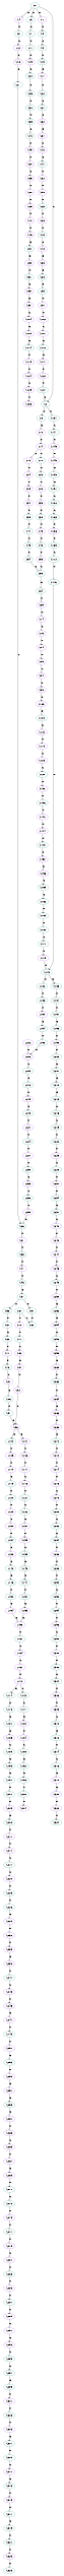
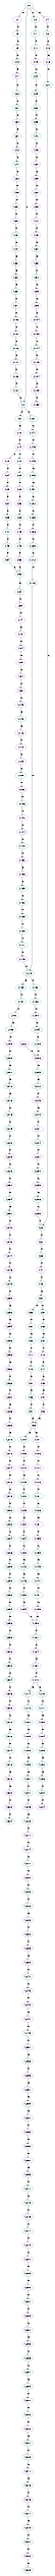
  strict digraph {
    node [color=teal]
    edge [arrowhead=odot]
    S1 [color=purple]
    S0
    S2
    S3
    S4 [color=purple]
    S5
    S6
    S137
    S7
    S8
    S9
    S10 [color=purple]
    S11
    S12 [color=purple]
    S13
    S14 [color=purple]
    S15 [color=purple]
    S16 [color=purple]
    S17 [color=purple]
    S18
    S19 [color=purple]
    S20
    S21
    S22
    S23
    S24 [color=purple]
    S25
    S26
    S27
    S28 [color=purple]
    S29 [color=purple]
    S30
    S31 [color=purple]
    S32 [color=purple]
    S33 [color=purple]
    S34 [color=purple]
    S35
    S36
    S37 [color=purple]
    S38
    S39
    S40
    S41 [color=purple]
    S42 [color=purple]
    S43 [color=purple]
    S44
    S45 [color=purple]
    S46
    S47
    S48
    S49
    S50 [color=purple]
    S51
    S52 [color=purple]
    S53 [color=purple]
    S54
    S55 [color=purple]
    S56
    S57
    S58 [color=purple]
    S59
    S60 [color=purple]
    S61
    S62
    S63
    S64
    S65 [color=purple]
    S66
    S67
    S68 [color=purple]
    S69 [color=purple]
    S70 [color=purple]
    S71 [color=purple]
    S72 [color=purple]
    S73
    S74 [color=purple]
    S75 [color=purple]
    S76
    S77
    S78 [color=purple]
    S79 [color=purple]
    S80
    S81 [color=purple]
    S82 [color=purple]
    S83 [color=purple]
    S84 [color=purple]
    S85 [color=purple]
    S86
    S87 [color=purple]
    S88
    S89 [color=purple]
    S90
    S91
    S92 [color=purple]
    S93
    S94 [color=purple]
    S95 [color=purple]
    S96 [color=purple]
    S97 [color=purple]
    S98 [color=purple]
    S99 [color=purple]
    S100
    S101 [color=purple]
    S102 [color=purple]
    S103 [color=purple]
    S104 [color=purple]
    S105 [color=purple]
    S106 [color=purple]
    S107 [color=purple]
    S108
    S109 [color=purple]
    S110 [color=purple]
    S111 [color=purple]
    S112
    S113 [color=purple]
    S114
    S115
    S116 [color=purple]
    S117 [color=purple]
    S118 [color=purple]
    S119 [color=purple]
    S120
    S121
    S122 [color=purple]
    S123 [color=purple]
    S124 [color=purple]
    S125 [color=purple]
    S126
    S127
    S128
    S129 [color=purple]
    S130 [color=purple]
    S131 [color=purple]
    S132 [color=purple]
    S133 [color=purple]
    S134
    S135 [color=purple]
    S136
    S138 [color=purple]
    S139
    S140 [color=purple]
    S141
    S142
    S143
    S144 [color=purple]
    S145 [color=purple]
    S146
    S147
    S148
    S149 [color=purple]
    S150
    S151
    S152 [color=purple]
    S153
    S154 [color=purple]
    S155 [color=purple]
    S156 [color=purple]
    S157
    S158 [color=purple]
    S159
    S160
    S161
    S162
    S163
    S164 [color=purple]
    S165
    S166 [color=purple]
    S167 [color=purple]
    S168
    S169
    S170 [color=purple]
    S171
    S172
    S173
    S174
    S175 [color=purple]
    S176
    S177
    S178
    S179
    S180 [color=purple]
    S181
    S182
    S183
    S184 [color=purple]
    S185 [color=purple]
    S186
    S187
    S188
    S189
    S190 [color=purple]
    S191
    S192
    S193
    S194
    S195
    S196
    S197
    S198
    S199 [color=purple]
    S200
    S201
    S206 [color=purple]
    S203
    S204 [color=purple]
    S205 [color=purple]
    S202 [color=purple]
    S207
    S208
    S209
    S210
    S211 [color=purple]
    S212
    S213
    S214 [color=purple]
    S215 [color=purple]
    S216
    S217
    S218
    S219
    S220 [color=purple]
    S221 [color=purple]
    S222
    S223
    S224
    S225 [color=purple]
    S226
    S227 [color=purple]
    S228
    S229 [color=purple]
    S230
    S231 [color=purple]
    S232 [color=purple]
    S233 [color=purple]
    S234
    S235 [color=purple]
    S236
    S237
    S238 [color=purple]
    S239 [color=purple]
    S240 [color=purple]
    S241
    S242 [color=purple]
    S243 [color=purple]
    S244 [color=purple]
    S245 [color=purple]
    S246 [color=purple]
    S247 [color=purple]
    S248
    n250 [label=S749]
    S250 [color=purple]
    S251 [color=purple]
    S252
    S253
    S254 [color=purple]
    S255 [color=purple]
    S256
    S257 [color=purple]
    S258 [color=purple]
    S259
    S260 [color=purple]
    S261 [color=purple]
    S262
    S263 [color=purple]
    S264 [color=purple]
    S265 [color=purple]
    S266 [color=purple]
    S267 [color=purple]
    S268 [color=purple]
    S269 [color=purple]
    S270
    S271
    S272 [color=purple]
    S273
    S274 [color=purple]
    S275 [color=purple]
    S276 [color=purple]
    S277
    S278 [color=purple]
    S279 [color=purple]
    S280
    S281 [color=purple]
    S282
    S283
    S284
    S285 [color=purple]
    S286 [color=purple]
    S287
    S288
    S289 [color=purple]
    S290
    S291 [color=purple]
    S292
    S293 [color=purple]
    S294
    S295
    S296 [color=purple]
    S297
    S298
    S299
    S300 [color=purple]
    S301 [color=purple]
    S302
    S303
    S304
    S305 [color=purple]
    S306 [color=purple]
    S307
    S308 [color=purple]
    S309
    S310
    S311 [color=purple]
    S312
    S313
    S314
    S315 [color=purple]
    S316
    S317
    S318 [color=purple]
    S319
    S320 [color=purple]
    S321
    S322 [color=purple]
    S323 [color=purple]
    S324
    S325
    S1 -> S5 [arrowhead=tee label=A]
    S0 -> S1 [label=A]
    S0 -> S2 [arrowhead=tee label=C]
    S0 -> S3 [arrowhead=tee label=T]
    S0 -> S4 [label=A]
    S2 -> S6 [arrowhead=tee label=A]
    S2 -> S137 [label=A]
    S3 -> S7 [label=C]
    S4 -> S8 [label=A]
    S5 -> S9 [arrowhead=tee label=C]
    S6 -> S10 [label=G]
    S137 -> S141 [arrowhead=tee label=C]
    S7 -> S11 [label=G]
    S8 -> S12 [arrowhead=tee label=C]
    S9 -> S13 [arrowhead=tee label=A]
    S10 -> S14 [arrowhead=tee label=T]
    S11 -> S15 [arrowhead=tee label=T]
    S12 -> S16 [label=G]
    S13 -> S17 [arrowhead=tee label=G]
    S14 -> S18 [arrowhead=tee label=T]
    S14 -> S19 [label=C]
    S15 -> S20 [arrowhead=tee label=C]
    S16 -> S21 [arrowhead=tee label=C]
    S17 -> S22 [label=T]
    S18 -> S23 [arrowhead=tee label=A]
    S19 -> S24 [label=A]
    S20 -> S25 [arrowhead=tee label=T]
    S21 -> S26 [arrowhead=tee label=C]
    S22 -> S27 [arrowhead=tee label=C]
    S23 -> S28 [label=T]
    S24 -> S29 [arrowhead=tee label=T]
    S25 -> S30 [label=T]
    S26 -> S31 [label=T]
    S27 -> S32 [label=C]
    S28 -> S33 [label=T]
    S29 -> S34 [label=T]
    S30 -> S35 [arrowhead=tee label=A]
    S31 -> S36 [label=A]
    S32 -> S37 [label=G]
    S33 -> S38 [arrowhead=tee label=T]
    S34 -> S39 [arrowhead=tee label=T]
    S35 -> S40 [label=C]
    S36 -> S41 [arrowhead=tee label=A]
    S37 -> S42 [arrowhead=tee label=T]
    S38 -> S43 [arrowhead=tee label=A]
    S39 -> S44 [label=A]
    S40 -> S45 [label=A]
    S41 -> S46 [label=A]
    S42 -> S47 [arrowhead=tee label=G]
    S43 -> S48 [label=A]
    S44 -> S49 [label=A]
    S45 -> S50 [label=A]
    S46 -> S51 [arrowhead=tee label=G]
    S47 -> S52 [label=T]
    S48 -> S53 [label=T]
    S49 -> S54 [label=T]
    S50 -> S55 [arrowhead=tee label=C]
    S51 -> S56 [arrowhead=tee label=A]
    S51 -> S57 [arrowhead=tee label=T]
    S52 -> S58 [label=T]
    S53 -> S59 [label=C]
    S54 -> S59 [label=C]
    S55 -> S60 [label=C]
    S56 -> S61 [label=A]
    S57 -> S62 [label=A]
    S58 -> S63 [label=A]
    S59 -> S64 [label=G]
    S60 -> S65 [arrowhead=tee label=T]
    S61 -> S66 [arrowhead=tee label=G]
-   S67 -> S62 [arrowhead=tee label=G]
+   S62 -> S67 [arrowhead=tee label=G]
    S63 -> S68 [label=T]
    S64 -> S69 [label=A]
    S65 -> S70 [label=T]
    S66 -> S71 [arrowhead=tee label=T]
    S67 -> S72 [arrowhead=tee label=T]
    S68 -> S73 [label=T]
    S69 -> S74 [label=A]
    S70 -> S75 [arrowhead=tee label=A]
    S71 -> S76 [arrowhead=tee label=T]
    S72 -> S77 [arrowhead=tee label=T]
    S73 -> S78 [label=C]
    S74 -> S79 [label=G]
    S75 -> S80 [arrowhead=tee label=G]
    S76 -> S81 [label=C]
    S77 -> S82 [arrowhead=tee label=C]
    S78 -> S83 [label=G]
    S79 -> S84 [arrowhead=tee label=T]
    S80 -> S85 [label=G]
    S81 -> S86 [label=G]
    S82 -> S87 [arrowhead=tee label=G]
    S83 -> S88 [arrowhead=tee label=G]
    S84 -> S89 [arrowhead=tee label=A]
    S85 -> S90 [label=A]
    S86 -> S91 [arrowhead=tee label=A]
    S87 -> S92 [label=A]
    S88 -> S93 [label=G]
    S89 -> S94 [label=G]
    S90 -> S95 [arrowhead=tee label=G]
    S91 -> S96 [arrowhead=tee label=G]
    S92 -> S96 [arrowhead=tee label=G]
    S93 -> S97 [label=A]
    S94 -> S98 [arrowhead=tee label=T]
    S95 -> S99 [arrowhead=tee label=G]
    S96 -> S100 [arrowhead=tee label=G]
    S96 -> S101 [arrowhead=tee label=G]
    S97 -> S102 [arrowhead=tee label=A]
    S98 -> S103 [arrowhead=tee label=T]
    S99 -> S104 [arrowhead=tee label=C]
    S100 -> S105 [arrowhead=tee label=A]
    S101 -> S106 [arrowhead=tee label=A]
    S102 -> S107 [arrowhead=tee label=C]
    S103 -> S108 [label=G]
    S104 -> S109 [arrowhead=tee label=G]
    S105 -> S110 [arrowhead=tee label=A]
    S106 -> S111 [label=A]
    S107 -> S112 [arrowhead=tee label=G]
    S108 -> S113 [label=G]
    S109 -> S114 [arrowhead=tee label=G]
    S110 -> S115 [label=G]
    S111 -> S116 [arrowhead=tee label=C]
    S112 -> S117 [arrowhead=tee label=G]
    S113 -> S118 [arrowhead=tee label=A]
    S114 -> S119 [label=T]
    S115 -> S120 [arrowhead=tee label=T]
    S116 -> S121 [label=A]
    S117 -> S122 [label=T]
    S118 -> S123 [label=C]
    S119 -> S124 [arrowhead=tee label=T]
    S120 -> S125 [label=A]
    S121 -> S126 [label=C]
    S122 -> S127 [label=T]
    S123 -> S128 [arrowhead=tee label=C]
    S124 -> S129 [arrowhead=tee label=C]
    S125 -> S130 [label=G]
    S126 -> S131 [label=G]
    S127 -> S2 [label=C]
    S128 -> S132 [arrowhead=tee label=T]
    S129 -> S133 [arrowhead=tee label=T]
    S130 -> S134 [arrowhead=tee label=T]
    S131 -> S135 [arrowhead=tee label=T]
    S132 -> S136 [label=A]
    S134 -> S138 [label=C]
    S135 -> S139 [label=C]
    S136 -> S140 [label=C]
    S138 -> S142 [arrowhead=tee label=G]
    S139 -> S143 [label=G]
    S140 -> S144 [arrowhead=tee label=A]
    S141 -> S145 [label=A]
    S142 -> S146 [arrowhead=tee label=G]
    S143 -> S147 [arrowhead=tee label=G]
    S144 -> S148 [arrowhead=tee label=A]
    S145 -> S149 [label=A]
    S146 -> S150 [label=A]
    S147 -> S151 [label=A]
    S148 -> S152 [arrowhead=tee label=T]
    S149 -> S153 [label=G]
    S150 -> S154 [label=G]
    S151 -> S155 [arrowhead=tee label=G]
    S152 -> S156 [label=G]
    S153 -> S157 [arrowhead=tee label=G]
    S154 -> S158 [label=G]
    S155 -> S158 [label=G]
    S156 -> S159 [arrowhead=tee label=C]
    S157 -> S160 [arrowhead=tee label=C]
    S158 -> S161 [label=A]
    S159 -> S162 [arrowhead=tee label=C]
    S160 -> S163 [arrowhead=tee label=C]
    S161 -> S164 [arrowhead=tee label=C]
    S162 -> S165 [arrowhead=tee label=T]
    S163 -> S166 [arrowhead=tee label=T]
    S164 -> S167 [label=G]
    S165 -> S168 [label=T]
    S166 -> S169 [label=T]
    S167 -> S170 [arrowhead=tee label=A]
    S168 -> S171 [arrowhead=tee label=C]
    S169 -> S172 [label=C]
    S170 -> S173 [arrowhead=tee label=C]
    S170 -> S174 [arrowhead=tee label=G]
    S171 -> S175 [arrowhead=tee label=A]
    S172 -> S176 [label=A]
    S173 -> S177 [label=C]
    S174 -> S178 [label=C]
    S175 -> S179 [label=A]
    S176 -> S179 [arrowhead=tee label=A]
    S177 -> S180 [arrowhead=tee label=G]
    S178 -> S181 [label=G]
    S179 -> S182 [label=A]
    S179 -> S183 [arrowhead=tee label=G]
    S180 -> S184 [label=A]
    S181 -> S185 [arrowhead=tee label=G]
    S182 -> S186 [arrowhead=tee label=A]
    S183 -> S187 [label=A]
    S184 -> S188 [label=C]
    S185 -> S189 [arrowhead=tee label=C]
    S186 -> S190 [arrowhead=tee label=A]
    S187 -> S191 [label=A]
    S188 -> S192 [label=G]
    S189 -> S193 [arrowhead=tee label=G]
    S190 -> S194 [arrowhead=tee label=G]
    S191 -> S195 [label=G]
    S192 -> S196 [arrowhead=tee label=G]
    S193 -> S197 [arrowhead=tee label=G]
    S194 -> S198 [label=T]
    S195 -> S199 [arrowhead=tee label=T]
    S196 -> S200 [label=T]
    S197 -> S201 [label=T]
    S198 -> S206 [arrowhead=tee label=A]
    S199 -> S203 [label=A]
    S200 -> S204 [arrowhead=tee label=A]
    S201 -> S205 [label=A]
    S206 -> S209 [label=G]
    S203 -> S207 [arrowhead=tee label=G]
    S205 -> S208 [arrowhead=tee label=G]
    S202 -> S206 [label=A]
    S207 -> S210 [arrowhead=tee label=G]
    S208 -> S211 [label=A]
    S209 -> S212 [label=G]
    S210 -> S213 [label=G]
    S211 -> S214 [arrowhead=tee label=A]
    S212 -> S215 [arrowhead=tee label=T]
    S213 -> S216 [label=C]
    S214 -> S217 [label=C]
    S215 -> S218 [arrowhead=tee label=G]
    S216 -> S219 [label=C]
    S217 -> S220 [arrowhead=tee label=C]
    S218 -> S221 [label=T]
    S219 -> S222 [label=T]
    S220 -> S223 [arrowhead=tee label=T]
    S221 -> S224 [label=A]
    S222 -> S225 [arrowhead=tee label=T]
    S223 -> S226 [label=A]
    S224 -> S227 [label=A]
    S225 -> S228 [label=C]
    S226 -> S229 [label=G]
    S227 -> S230 [arrowhead=tee label=A]
    S228 -> S231 [arrowhead=tee label=A]
    S229 -> S232 [label=A]
    S230 -> S233 [arrowhead=tee label=C]
    S231 -> S234 [label=T]
    S232 -> S235 [arrowhead=tee label=T]
    S233 -> S236 [arrowhead=tee label=G]
    S234 -> S237 [arrowhead=tee label=G]
    S235 -> S238 [label=G]
    S236 -> S239 [label=C]
    S237 -> S240 [label=C]
    S238 -> S241 [label=A]
    S239 -> S26 [label=C]
    S240 -> S242 [label=T]
    S241 -> S243 [arrowhead=tee label=C]
    S242 -> S244 [arrowhead=tee label=T]
    S243 -> S245 [arrowhead=tee label=T]
    S244 -> S246 [arrowhead=tee label=A]
    S245 -> S247 [label=G]
    S246 -> S248 [arrowhead=tee label=C]
    S247 -> n250 [arrowhead=tee label=A]
    S248 -> S250 [label=A]
    n250 -> S251 [label=T]
    S250 -> S252 [label=G]
    S251 -> S253 [label=G]
    S252 -> S254 [arrowhead=tee label=G]
    S253 -> S255 [label=A]
    S254 -> S256 [label=C]
    S255 -> S257 [label=G]
    S256 -> S258 [arrowhead=tee label=A]
    S257 -> S259 [arrowhead=tee label=G]
    S258 -> S260 [label=G]
    S259 -> S261 [label=G]
    S260 -> S262 [arrowhead=tee label=T]
    S261 -> S263 [label=T]
    S262 -> S264 [arrowhead=tee label=T]
    S263 -> S265 [arrowhead=tee label=C]
    S264 -> S266 [arrowhead=tee label=G]
    S265 -> S267 [label=T]
    S266 -> S268 [label=A]
    S267 -> S269 [arrowhead=tee label=G]
    S268 -> S270 [label=G]
    S269 -> S271 [arrowhead=tee label=A]
    S270 -> S272 [arrowhead=tee label=A]
    S271 -> S273 [label=C]
    S272 -> S274 [arrowhead=tee label=A]
    S273 -> S275 [label=T]
    S274 -> S276 [label=A]
    S275 -> S277 [label=T]
    S276 -> S278 [arrowhead=tee label=C]
    S277 -> S279 [label=T]
    S278 -> S280 [arrowhead=tee label=A]
    S279 -> S281 [label=C]
    S280 -> S282 [arrowhead=tee label=C]
    S281 -> S283 [label=A]
    S282 -> S284 [arrowhead=tee label=C]
    S283 -> S285 [label=A]
    S284 -> S286 [label=T]
    S285 -> S287 [arrowhead=tee label=T]
    S286 -> S288 [arrowhead=tee label=T]
    S287 -> S289 [arrowhead=tee label=T]
    S288 -> S290 [arrowhead=tee label=T]
    S289 -> S291 [label=C]
    S290 -> S292 [label=C]
    S291 -> S293 [arrowhead=tee label=G]
    S292 -> S294 [label=T]
    S293 -> S295 [label=C]
    S294 -> S296 [arrowhead=tee label=A]
    S295 -> S297 [arrowhead=tee label=C]
    S296 -> S298 [label=C]
    S297 -> S299 [label=G]
    S298 -> S300 [label=A]
    S299 -> S301 [arrowhead=tee label=A]
    S300 -> S302 [arrowhead=tee label=T]
    S301 -> S303 [label=T]
    S302 -> S304 [arrowhead=tee label=C]
    S303 -> S305 [label=T]
    S304 -> S306 [arrowhead=tee label=A]
    S305 -> S307 [arrowhead=tee label=G]
    S306 -> S308 [arrowhead=tee label=T]
    S307 -> S309 [label=T]
    S308 -> S310 [label=C]
    S309 -> S311 [arrowhead=tee label=C]
    S310 -> S312 [label=G]
    S311 -> S313 [arrowhead=tee label=G]
    S312 -> S314 [label=T]
    S313 -> S315 [arrowhead=tee label=T]
    S314 -> S316 [label=C]
    S315 -> S317 [label=C]
    S316 -> S318 [label=G]
    S317 -> S319 [arrowhead=tee label=G]
    S318 -> S320 [label=G]
    S319 -> S321 [arrowhead=tee label=A]
    S320 -> S322 [label=T]
    S321 -> S323 [arrowhead=tee label=T]
    S322 -> S324 [arrowhead=tee label=T]
    S323 -> S325 [label=A]
  }
